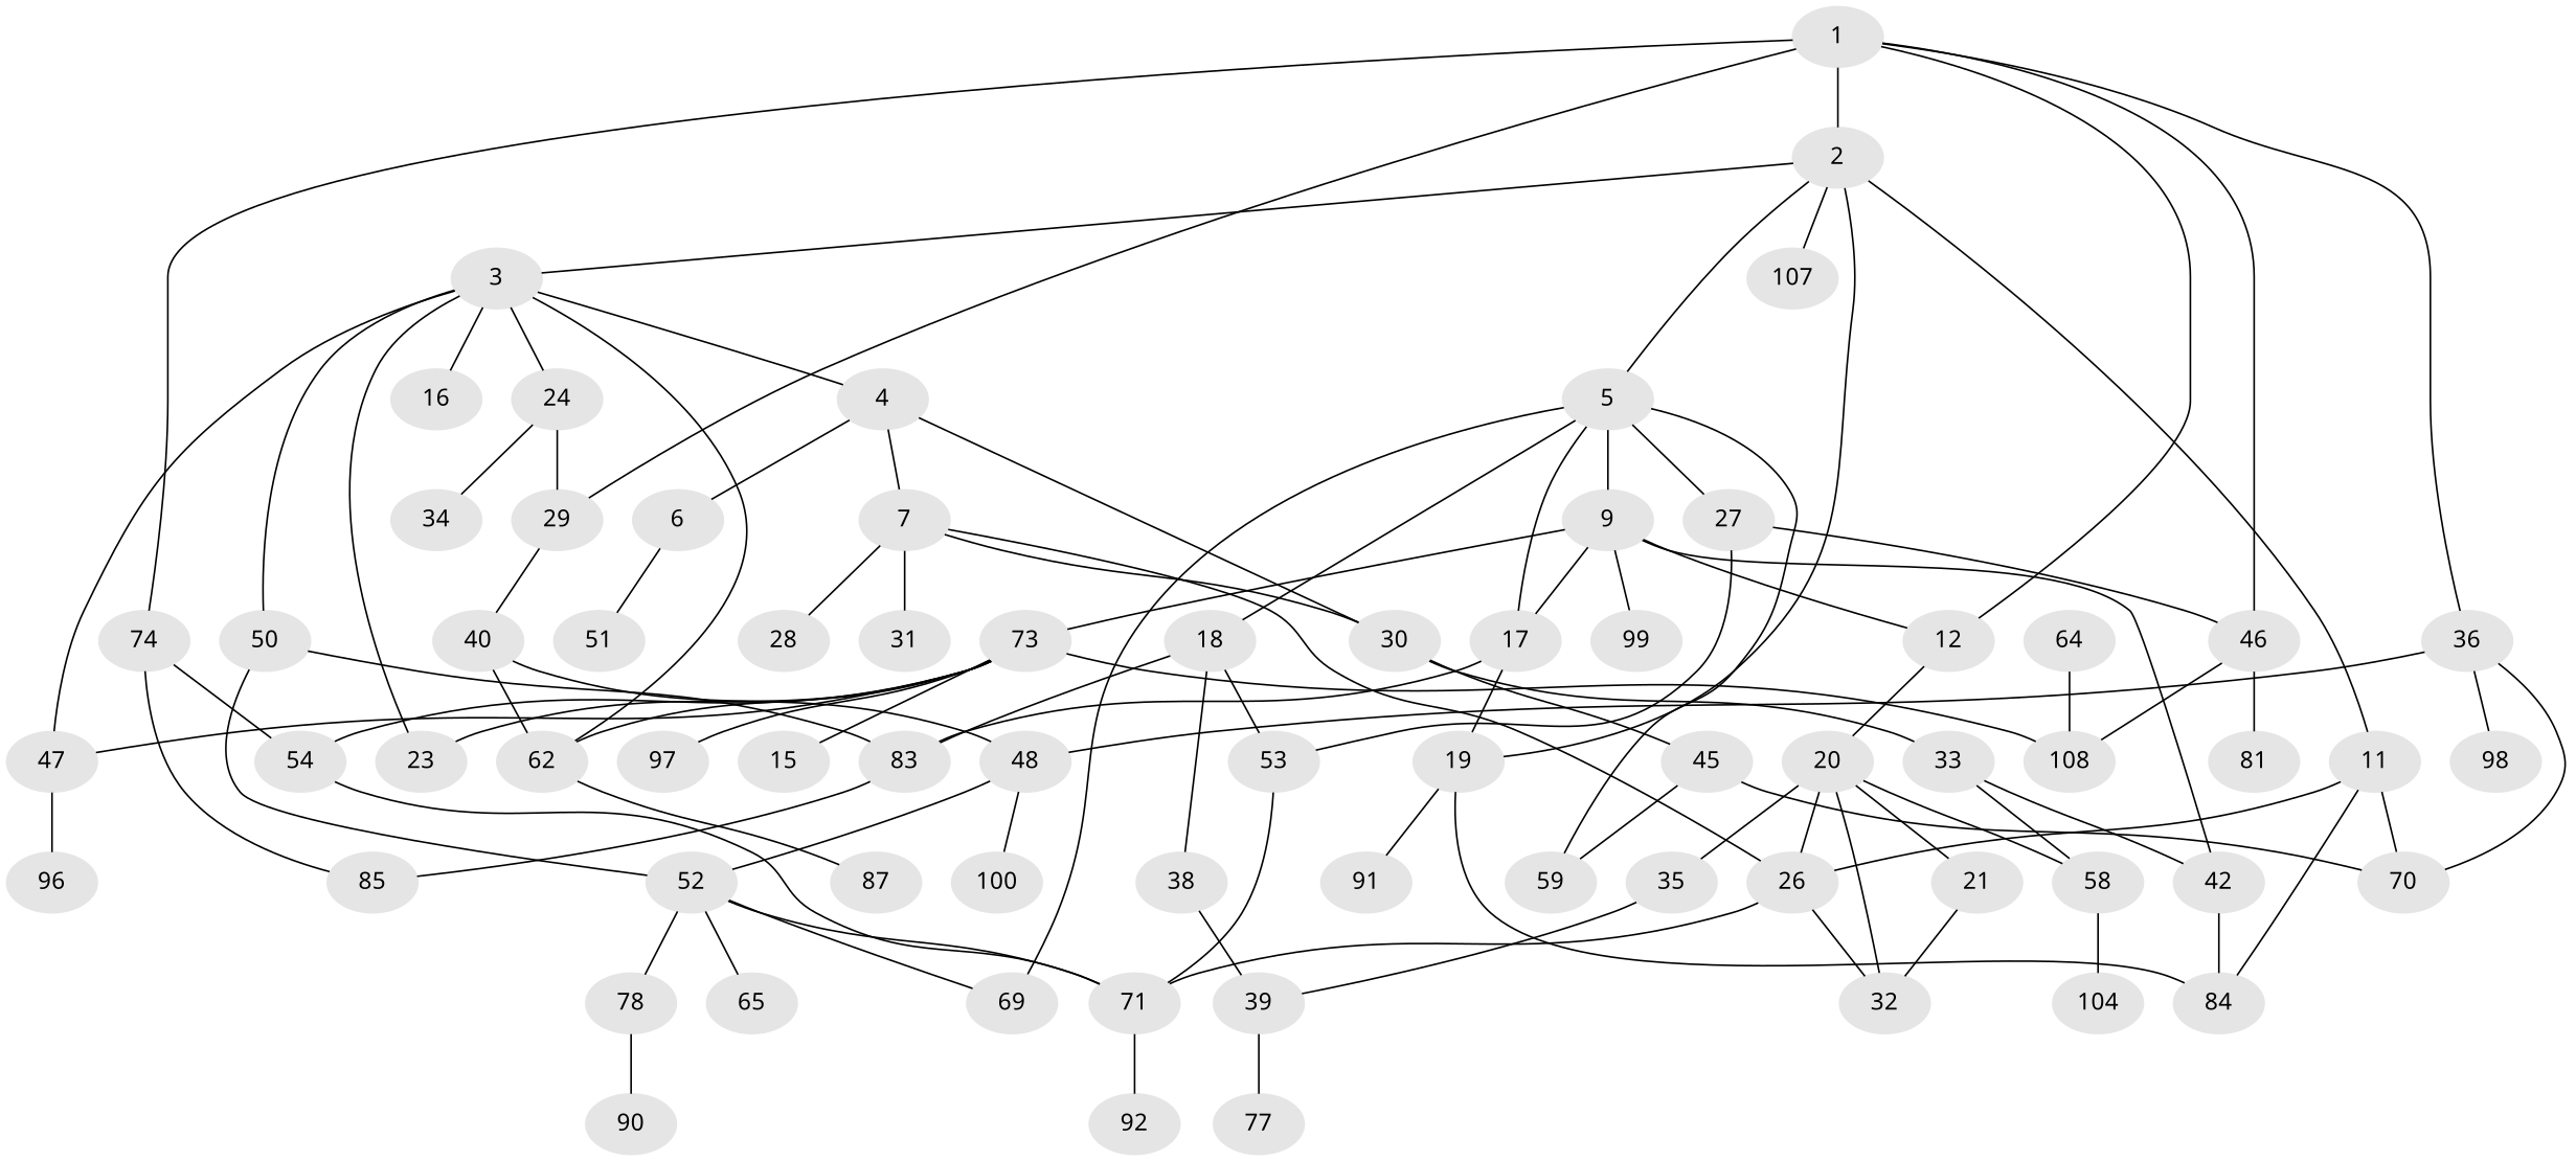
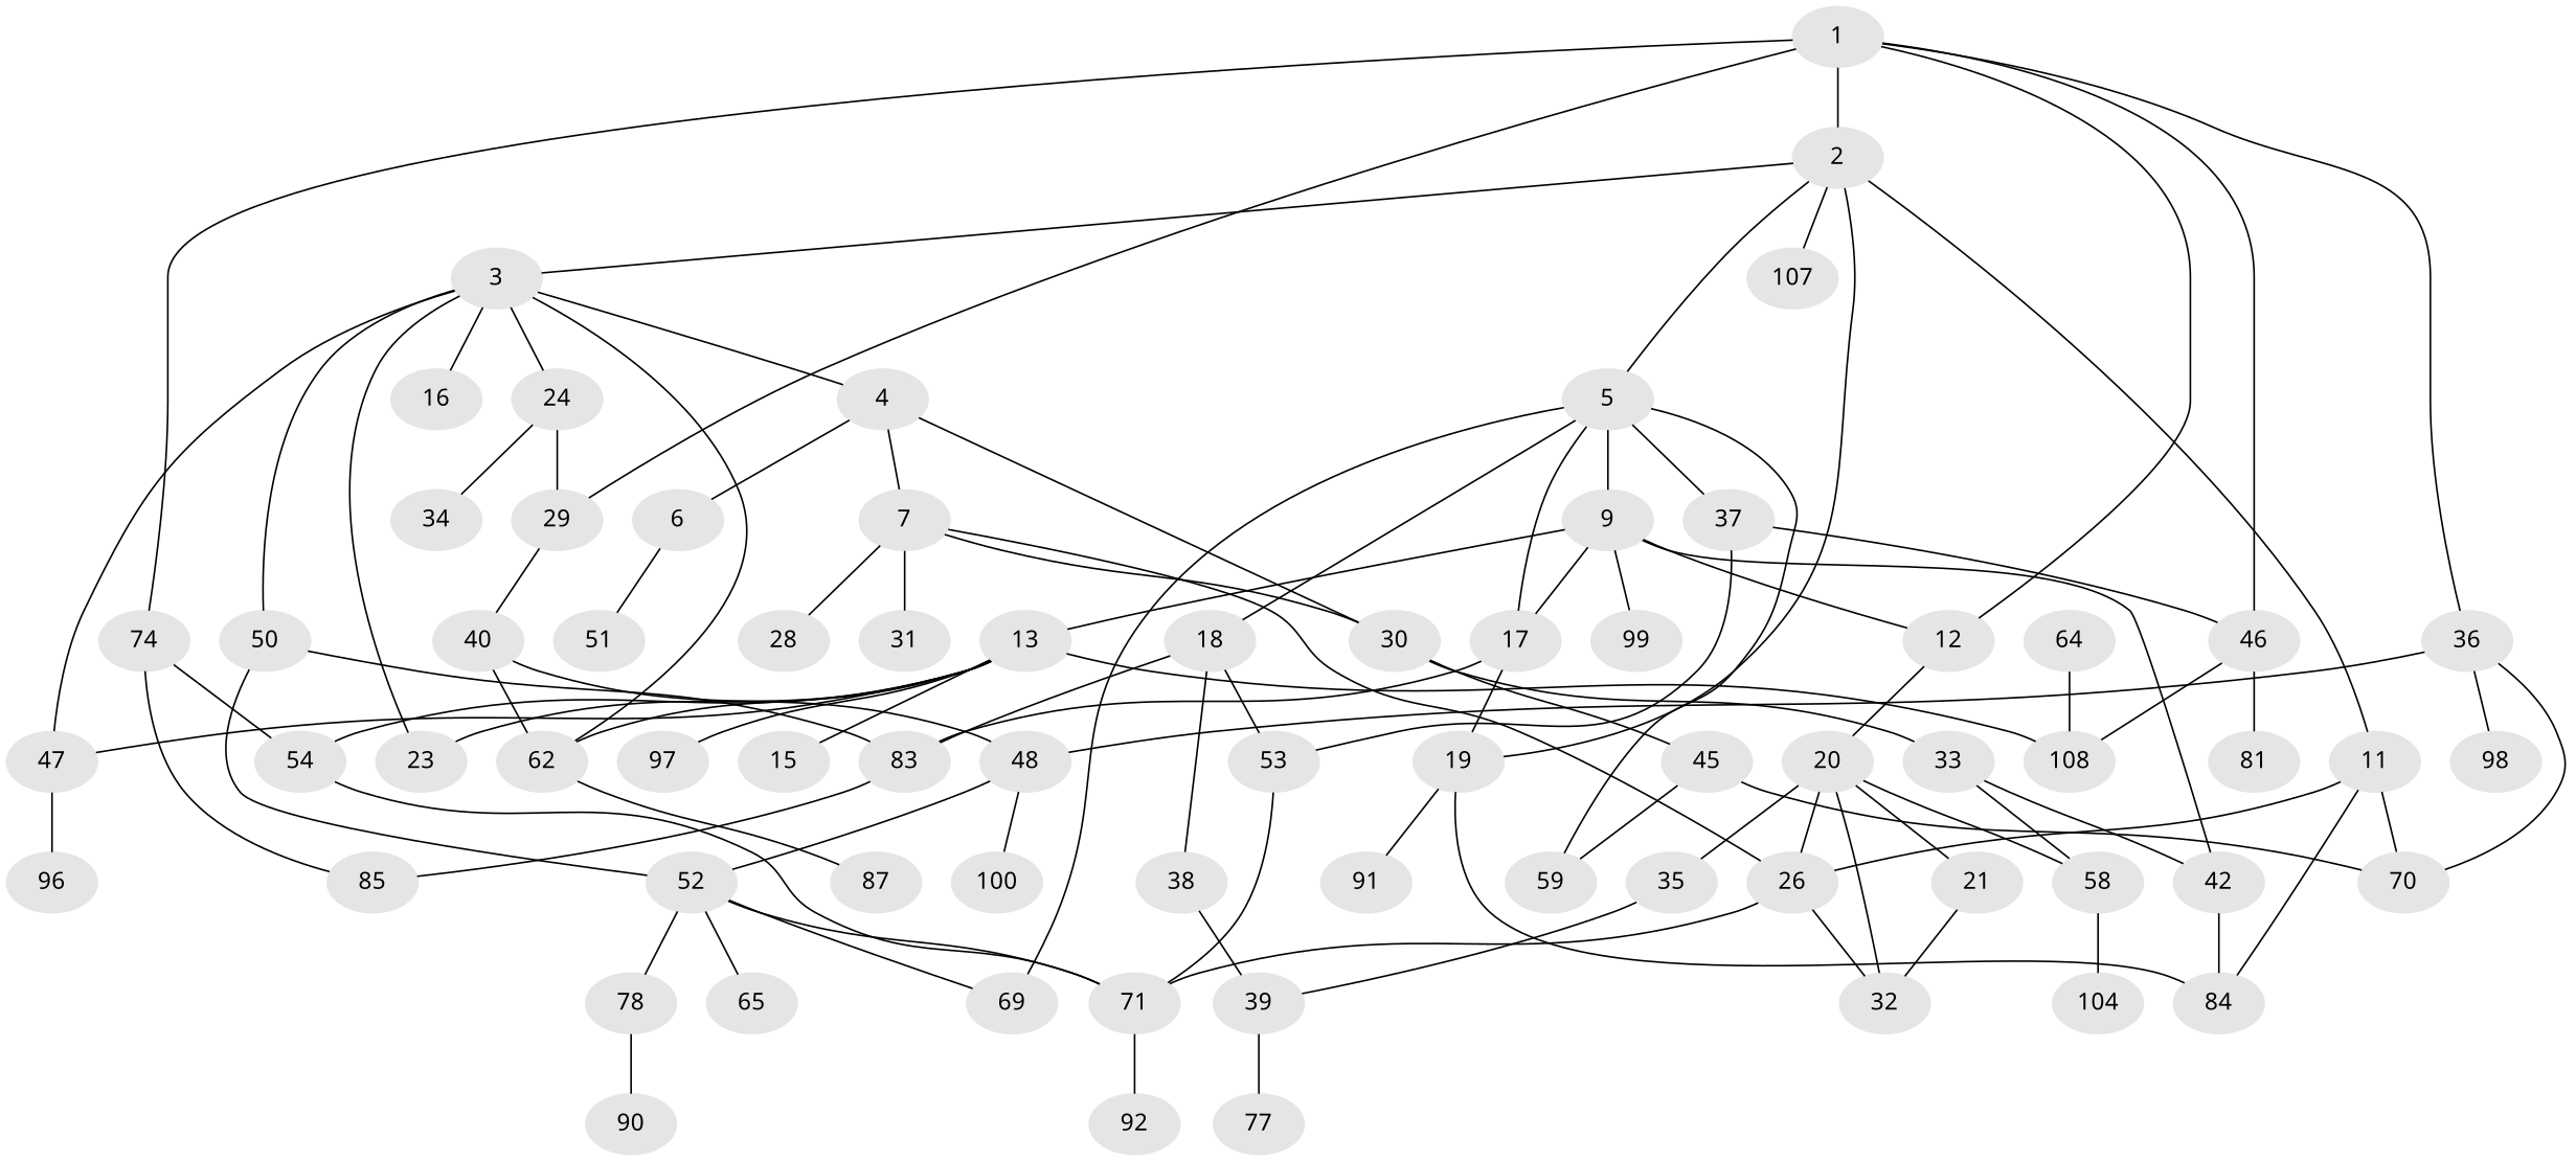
  graph {
    fontname="Noto Sans"
    node [color=gray90 fontname="Noto Sans" style=filled]
    edge [fontname="Noto Sans"]
    1 [super="+14"]
    2 [super="+106"]
    12
    29 [super="+57"]
    36
    n6 [label=74]
    46 [super="+49"]
    3 [super="+10"]
    5 [super="+8"]
    11 [super="+61"]
    19 [super="+102"]
    107
    20 [super="+27"]
    40
    70
    48 [super="+74"]
    98
    54 [super="+95"]
    85
    108
    81
    4 [super="+60"]
    16
    23
    24
    47 [super="+75"]
    50
    62 [super="+82"]
    9 [super="+105"]
    17 [super="+68"]
    18
-   37 [super="+73" label=27]
+   37 [super="+73"]
    59
    69
    26 [super="+80"]
    84 [super="+94"]
    91
    6 [super="+72"]
    7 [super="+89"]
    30 [super="+43"]
    34 [super="+55"]
    96
    83 [super="+93"]
    52 [super="+76"]
    87
    51
    28
    31 [super="+101"]
    33
    45 [super="+56"]
-   13 [super="+79" label=73]
+   13 [super="+79"]
    42
    99
    38
    53
    32 [super="+63"]
    71 [super="+86"]
    15
    97
    21 [super="+67"]
    35 [super="+41"]
    58 [super="+66"]
    39
    104
    64 [super="+88"]
    92
    77
    100
    65
    78
    90 [super="+109"]
    1 -- 2 [weight=2]
    1 -- 12
    1 -- 29
    1 -- 36
    1 -- n6
    1 -- 46
    2 -- 3
    2 -- 5
    2 -- 11
    2 -- 19
    2 -- 107
    12 -- 20
    29 -- 40
    36 -- 70
    36 -- 48
    36 -- 98
    n6 -- 54
    n6 -- 85
    46 -- 108
    46 -- 81
    3 -- 4
    3 -- 16
    3 -- 23
    3 -- 24
    3 -- 47
    3 -- 50
    3 -- 62
    5 -- 9
    5 -- 17
    5 -- 18
    5 -- 37
    5 -- 59
    5 -- 69
    11 -- 70
    11 -- 26
    11 -- 84
    19 -- 84
    19 -- 91
    20 -- 26
    20 -- 32
    20 -- 21 [weight=2]
    20 -- 35
    20 -- 58
    40 -- 48
    40 -- 62
    48 -- 52
    48 -- 100
    54 -- 71
    4 -- 6
    4 -- 7
    4 -- 30
    24 -- 29
    24 -- 34
    47 -- 96
    50 -- 83
    50 -- 52
    62 -- 87
    9 -- 12
    9 -- 17
    9 -- 13
    9 -- 42
    9 -- 99
    17 -- 19
    17 -- 83
    18 -- 83
    18 -- 38
    18 -- 53
    37 -- 46
    37 -- 53
    26 -- 32
    26 -- 71
    6 -- 51
    7 -- 26
    7 -- 30
    7 -- 28
    7 -- 31
    30 -- 33
    30 -- 45
    83 -- 85
    52 -- 69
    52 -- 71
    52 -- 65
    52 -- 78
    33 -- 42
    33 -- 58
    45 -- 70
    45 -- 59
    13 -- 54
    13 -- 108
    13 -- 23
    13 -- 47
    13 -- 62
    13 -- 15
    13 -- 97
    42 -- 84
    38 -- 39
    53 -- 71
    71 -- 92
    21 -- 32
    35 -- 39
    58 -- 104
    39 -- 77
    64 -- 108
    78 -- 90
  }
